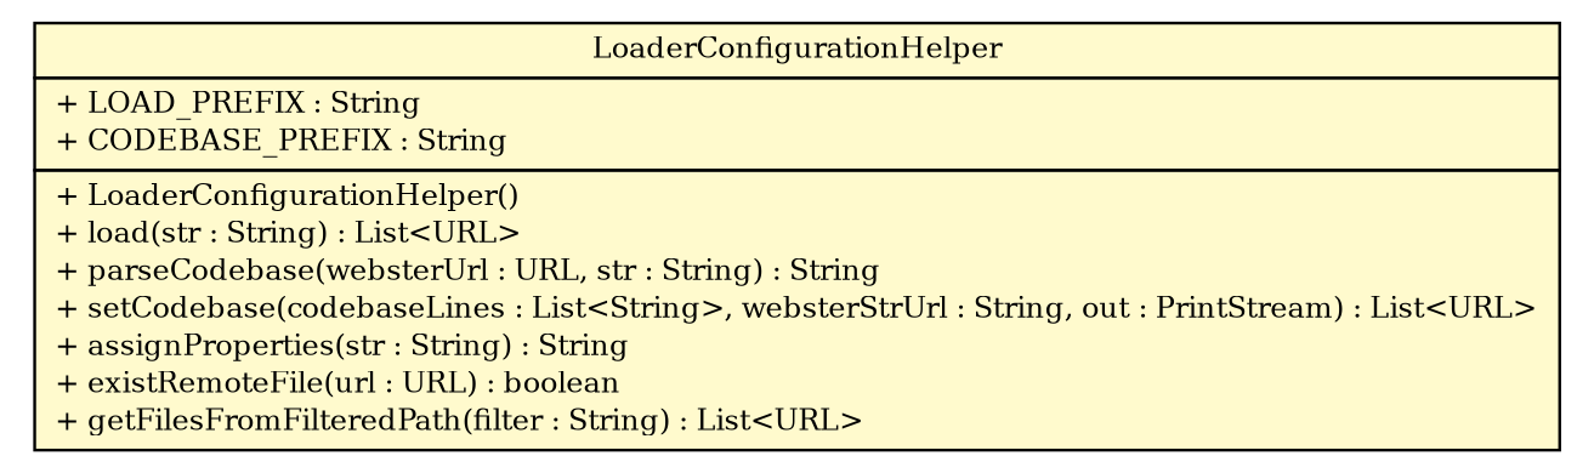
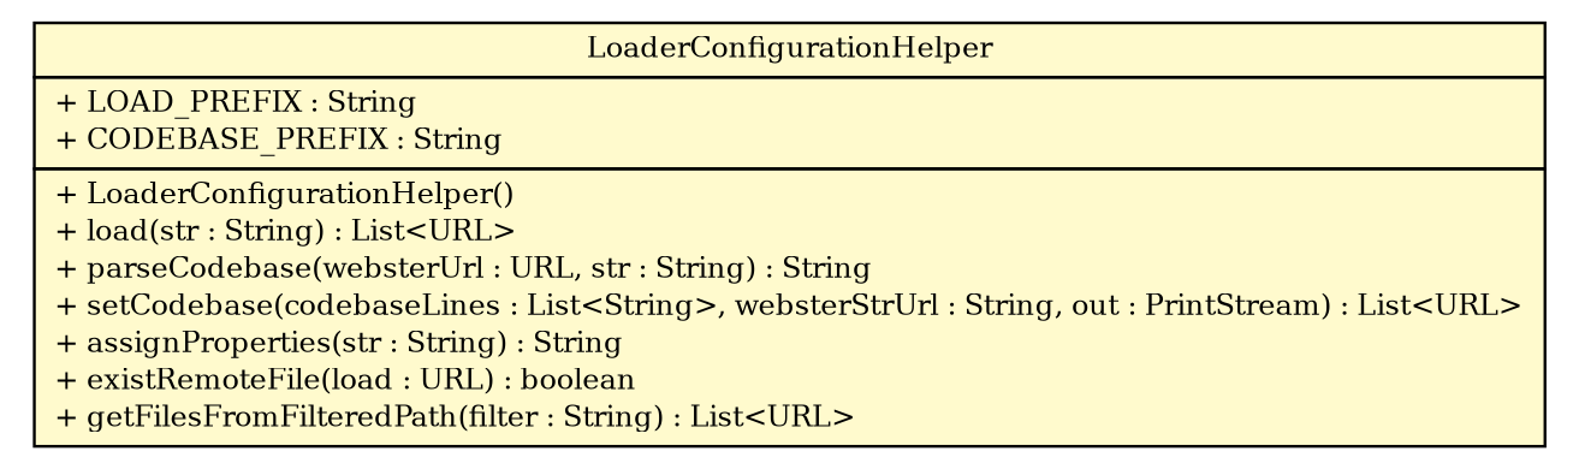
  digraph {
    nodesep=0.25
    ranksep=0.5
    rankdir=LR
    fontname="DejaVu Serif"
-   n1 [fontcolor=black fontname="DejaVu Serif" fontsize=10.0 label=<<table title="sorcer.netlet.util.LoaderConfigurationHelper" border="0" cellborder="1" cellspacing="0" cellpadding="2" port="p" bgcolor="lemonChiffon" href="./LoaderConfigurationHelper.html"> 		<tr><td><table border="0" cellspacing="0" cellpadding="1"> <tr><td align="center" balign="center"> LoaderConfigurationHelper </td></tr> 		</table></td></tr> 		<tr><td><table border="0" cellspacing="0" cellpadding="1"> <tr><td align="left" balign="left"> + LOAD_PREFIX : String </td></tr> <tr><td align="left" balign="left"> + CODEBASE_PREFIX : String </td></tr> 		</table></td></tr> 		<tr><td><table border="0" cellspacing="0" cellpadding="1"> <tr><td align="left" balign="left"> + LoaderConfigurationHelper() </td></tr> <tr><td align="left" balign="left"> + load(str : String) : List&lt;URL&gt; </td></tr> <tr><td align="left" balign="left"> + parseCodebase(websterUrl : URL, str : String) : String </td></tr> <tr><td align="left" balign="left"> + setCodebase(codebaseLines : List&lt;String&gt;, websterStrUrl : String, out : PrintStream) : List&lt;URL&gt; </td></tr> <tr><td align="left" balign="left"> + assignProperties(str : String) : String </td></tr> <tr><td align="left" balign="left"> + existRemoteFile(url : URL) : boolean </td></tr> <tr><td align="left" balign="left"> + getFilesFromFilteredPath(filter : String) : List&lt;URL&gt; </td></tr> 		</table></td></tr> 		</table>> shape=plaintext]
+   n1 [fontcolor=black fontname="DejaVu Serif" fontsize=10.0 label=<<table title="sorcer.netlet.util.LoaderConfigurationHelper" border="0" cellborder="1" cellspacing="0" cellpadding="2" port="p" bgcolor="lemonChiffon" href="./LoaderConfigurationHelper.html"> 		<tr><td><table border="0" cellspacing="0" cellpadding="1"> <tr><td align="center" balign="center"> LoaderConfigurationHelper </td></tr> 		</table></td></tr> 		<tr><td><table border="0" cellspacing="0" cellpadding="1"> <tr><td align="left" balign="left"> + LOAD_PREFIX : String </td></tr> <tr><td align="left" balign="left"> + CODEBASE_PREFIX : String </td></tr> 		</table></td></tr> 		<tr><td><table border="0" cellspacing="0" cellpadding="1"> <tr><td align="left" balign="left"> + LoaderConfigurationHelper() </td></tr> <tr><td align="left" balign="left"> + load(str : String) : List&lt;URL&gt; </td></tr> <tr><td align="left" balign="left"> + parseCodebase(websterUrl : URL, str : String) : String </td></tr> <tr><td align="left" balign="left"> + setCodebase(codebaseLines : List&lt;String&gt;, websterStrUrl : String, out : PrintStream) : List&lt;URL&gt; </td></tr> <tr><td align="left" balign="left"> + assignProperties(str : String) : String </td></tr> <tr><td align="left" balign="left"> + existRemoteFile(load : URL) : boolean </td></tr> <tr><td align="left" balign="left"> + getFilesFromFilteredPath(filter : String) : List&lt;URL&gt; </td></tr> 		</table></td></tr> 		</table>> shape=plaintext]
  }
